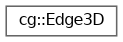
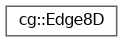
  digraph {
    rankdir=LR
-   n1 [color=grey40 fillcolor=white fontname=Helvetica fontsize=10 height=0.2 label="cg::Edge3D" shape=box style=filled width=0.4]
+   n1 [color=grey40 fillcolor=white fontname=Helvetica fontsize=10 height=0.2 label="cg::Edge8D" shape=box style=filled width=0.4]
  }
